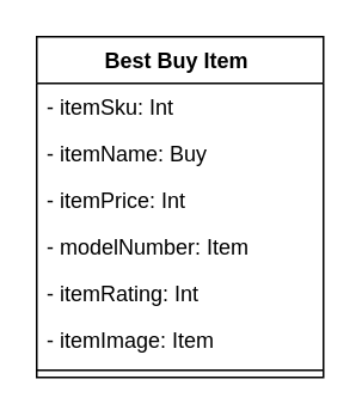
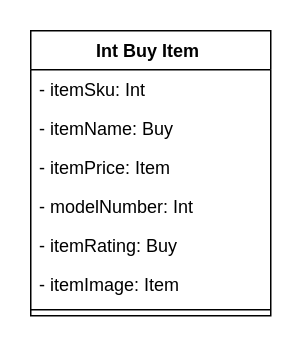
  <mxCell id="0" />
  <mxCell id="1" parent="0" />
- <mxCell id="2" value="Best Buy Item " style="swimlane;fontStyle=1;align=center;verticalAlign=top;childLayout=stackLayout;horizontal=1;startSize=26;horizontalStack=0;resizeParent=1;resizeParentMax=0;resizeLast=0;collapsible=1;marginBottom=0;" vertex="1" parent="1"><mxGeometry x="20" y="20" width="160" height="190" as="geometry" /></mxCell>
+ <mxCell id="2" value="Int Buy Item " style="swimlane;fontStyle=1;align=center;verticalAlign=top;childLayout=stackLayout;horizontal=1;startSize=26;horizontalStack=0;resizeParent=1;resizeParentMax=0;resizeLast=0;collapsible=1;marginBottom=0;" vertex="1" parent="1"><mxGeometry x="20" y="20" width="160" height="190" as="geometry" /></mxCell>
  <mxCell id="3" value="- itemSku: Int" style="text;strokeColor=none;fillColor=none;align=left;verticalAlign=top;spacingLeft=4;spacingRight=4;overflow=hidden;rotatable=0;points=[[0,0.5],[1,0.5]];portConstraint=eastwest;" vertex="1" parent="2"><mxGeometry y="26" width="160" height="26" as="geometry" /></mxCell>
  <mxCell id="4" value="- itemName: Buy" style="text;strokeColor=none;fillColor=none;align=left;verticalAlign=top;spacingLeft=4;spacingRight=4;overflow=hidden;rotatable=0;points=[[0,0.5],[1,0.5]];portConstraint=eastwest;" vertex="1" parent="2"><mxGeometry y="52" width="160" height="26" as="geometry" /></mxCell>
- <mxCell id="5" value="- itemPrice: Int" style="text;strokeColor=none;fillColor=none;align=left;verticalAlign=top;spacingLeft=4;spacingRight=4;overflow=hidden;rotatable=0;points=[[0,0.5],[1,0.5]];portConstraint=eastwest;" vertex="1" parent="2"><mxGeometry y="78" width="160" height="26" as="geometry" /></mxCell>
- <mxCell id="6" value="- modelNumber: Item" style="text;strokeColor=none;fillColor=none;align=left;verticalAlign=top;spacingLeft=4;spacingRight=4;overflow=hidden;rotatable=0;points=[[0,0.5],[1,0.5]];portConstraint=eastwest;" vertex="1" parent="2"><mxGeometry y="104" width="160" height="26" as="geometry" /></mxCell>
- <mxCell id="7" value="- itemRating: Int" style="text;strokeColor=none;fillColor=none;align=left;verticalAlign=top;spacingLeft=4;spacingRight=4;overflow=hidden;rotatable=0;points=[[0,0.5],[1,0.5]];portConstraint=eastwest;" vertex="1" parent="2"><mxGeometry y="130" width="160" height="26" as="geometry" /></mxCell>
+ <mxCell id="5" value="- itemPrice: Item" style="text;strokeColor=none;fillColor=none;align=left;verticalAlign=top;spacingLeft=4;spacingRight=4;overflow=hidden;rotatable=0;points=[[0,0.5],[1,0.5]];portConstraint=eastwest;" vertex="1" parent="2"><mxGeometry y="78" width="160" height="26" as="geometry" /></mxCell>
+ <mxCell id="6" value="- modelNumber: Int" style="text;strokeColor=none;fillColor=none;align=left;verticalAlign=top;spacingLeft=4;spacingRight=4;overflow=hidden;rotatable=0;points=[[0,0.5],[1,0.5]];portConstraint=eastwest;" vertex="1" parent="2"><mxGeometry y="104" width="160" height="26" as="geometry" /></mxCell>
+ <mxCell id="7" value="- itemRating: Buy" style="text;strokeColor=none;fillColor=none;align=left;verticalAlign=top;spacingLeft=4;spacingRight=4;overflow=hidden;rotatable=0;points=[[0,0.5],[1,0.5]];portConstraint=eastwest;" vertex="1" parent="2"><mxGeometry y="130" width="160" height="26" as="geometry" /></mxCell>
  <mxCell id="8" value="- itemImage: Item" style="text;strokeColor=none;fillColor=none;align=left;verticalAlign=top;spacingLeft=4;spacingRight=4;overflow=hidden;rotatable=0;points=[[0,0.5],[1,0.5]];portConstraint=eastwest;" vertex="1" parent="2"><mxGeometry y="156" width="160" height="26" as="geometry" /></mxCell>
  <mxCell id="9" value="" style="line;strokeWidth=1;fillColor=none;align=left;verticalAlign=middle;spacingTop=-1;spacingLeft=3;spacingRight=3;rotatable=0;labelPosition=right;points=[];portConstraint=eastwest;" vertex="1" parent="2"><mxGeometry y="182" width="160" height="8" as="geometry" /></mxCell>
